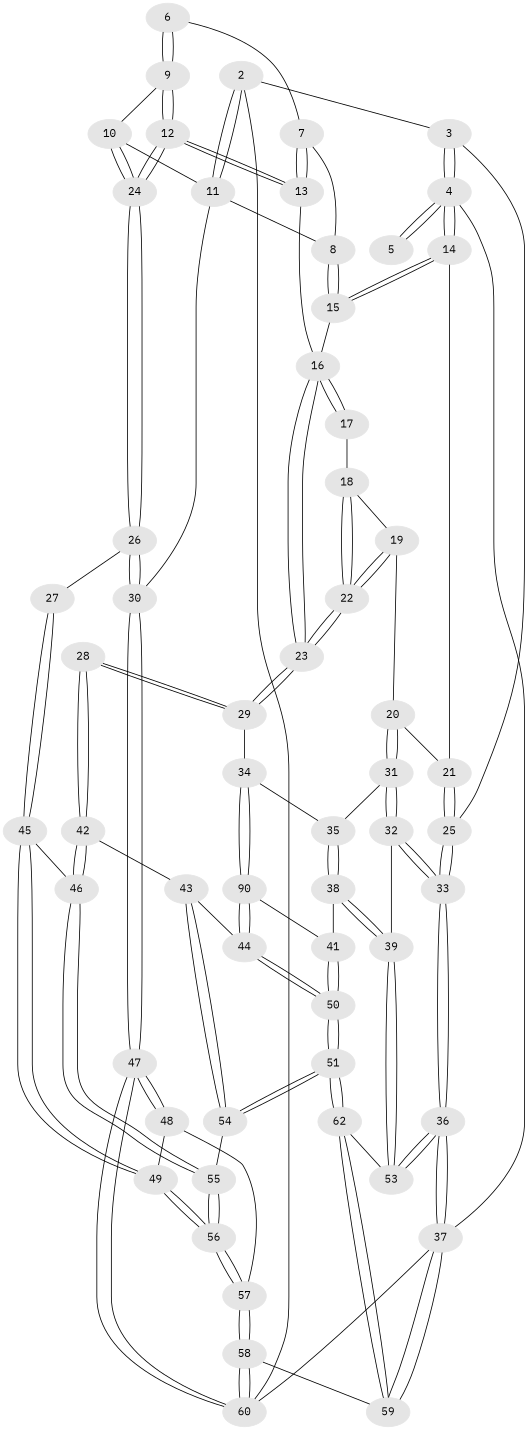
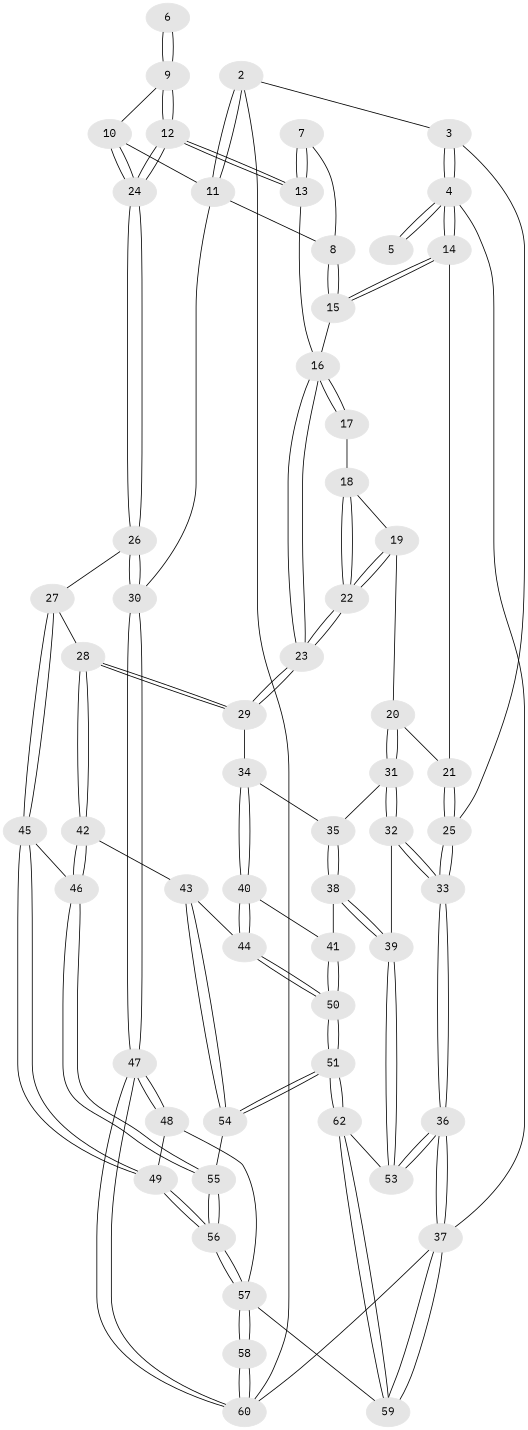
  graph {
    fontname="IBM Plex Mono"
    node [color=gray90 fontname="IBM Plex Mono" style=filled]
    edge [fontname="IBM Plex Mono"]
    2
    3
    11
    60
    6
    7
    9
    4
    25
    8
    30
    37
    5
    14
    33
    59
    15
    21
    13
    10
    12
    16
    24
    26
    47
    17
    23
    18
    29
    19
    22
    20
    31
    32
    35
    34
    27
    36
    28
    45
    42
    46
    49
    43
-   40 [label=90]
+   40
    48
    39
    38
    53
    41
    44
    50
    51
    54
    55
    56
    57
    58
    n59 [label=62]
    2 -- 3
    2 -- 11
    2 -- 11
    2 -- 60
    3 -- 4
    3 -- 4
    3 -- 25
    11 -- 8
    11 -- 30
-   6 -- 7
    6 -- 9
    6 -- 9
    7 -- 8
    7 -- 13
    7 -- 13
    9 -- 10
    9 -- 12
    9 -- 12
    4 -- 37
    4 -- 5
    4 -- 5
    4 -- 14
    4 -- 14
    25 -- 33
    25 -- 33
    8 -- 15
    8 -- 15
    30 -- 47
    30 -- 47
    37 -- 60
    37 -- 59
    37 -- 59
    14 -- 15
    14 -- 15
    14 -- 21
    33 -- 36
    33 -- 36
    15 -- 16
    21 -- 25
    21 -- 25
    13 -- 16
    10 -- 11
    10 -- 24
    10 -- 24
    12 -- 13
    12 -- 13
    12 -- 24
    12 -- 24
    16 -- 17
    16 -- 17
    16 -- 23
    16 -- 23
    24 -- 26
    24 -- 26
    26 -- 30
    26 -- 30
    26 -- 27
    47 -- 60
    47 -- 60
    47 -- 48
    47 -- 48
    17 -- 18
    23 -- 29
    23 -- 29
    18 -- 19
    18 -- 22
    18 -- 22
    29 -- 34
    19 -- 22
    19 -- 22
    19 -- 20
    22 -- 23
    22 -- 23
    20 -- 21
    20 -- 31
    20 -- 31
    31 -- 32
    31 -- 32
    31 -- 35
    32 -- 33
    32 -- 33
    32 -- 39
    35 -- 38
    35 -- 38
    34 -- 35
    34 -- 40
    34 -- 40
+   27 -- 28
    27 -- 45
    27 -- 45
    36 -- 37
    36 -- 37
    36 -- 53
    36 -- 53
    28 -- 29
    28 -- 29
    28 -- 42
    28 -- 42
    45 -- 46
    45 -- 49
    45 -- 49
    42 -- 46
    42 -- 46
    42 -- 43
    46 -- 55
    46 -- 55
    49 -- 56
    49 -- 56
    43 -- 44
    43 -- 54
    43 -- 54
    40 -- 41
    40 -- 44
    40 -- 44
    48 -- 49
    48 -- 57
    39 -- 53
    39 -- 53
    38 -- 39
    38 -- 39
    38 -- 41
    41 -- 50
    41 -- 50
    44 -- 50
    44 -- 50
    50 -- 51
    50 -- 51
    51 -- 54
    51 -- 54
    51 -- n59
    51 -- n59
    54 -- 55
    55 -- 56
    55 -- 56
    56 -- 57
    56 -- 57
    57 -- 58
    57 -- 58
    58 -- 60
    58 -- 60
-   58 -- 59
+   57 -- 59
    n59 -- 59
    n59 -- 59
    n59 -- 53
  }
